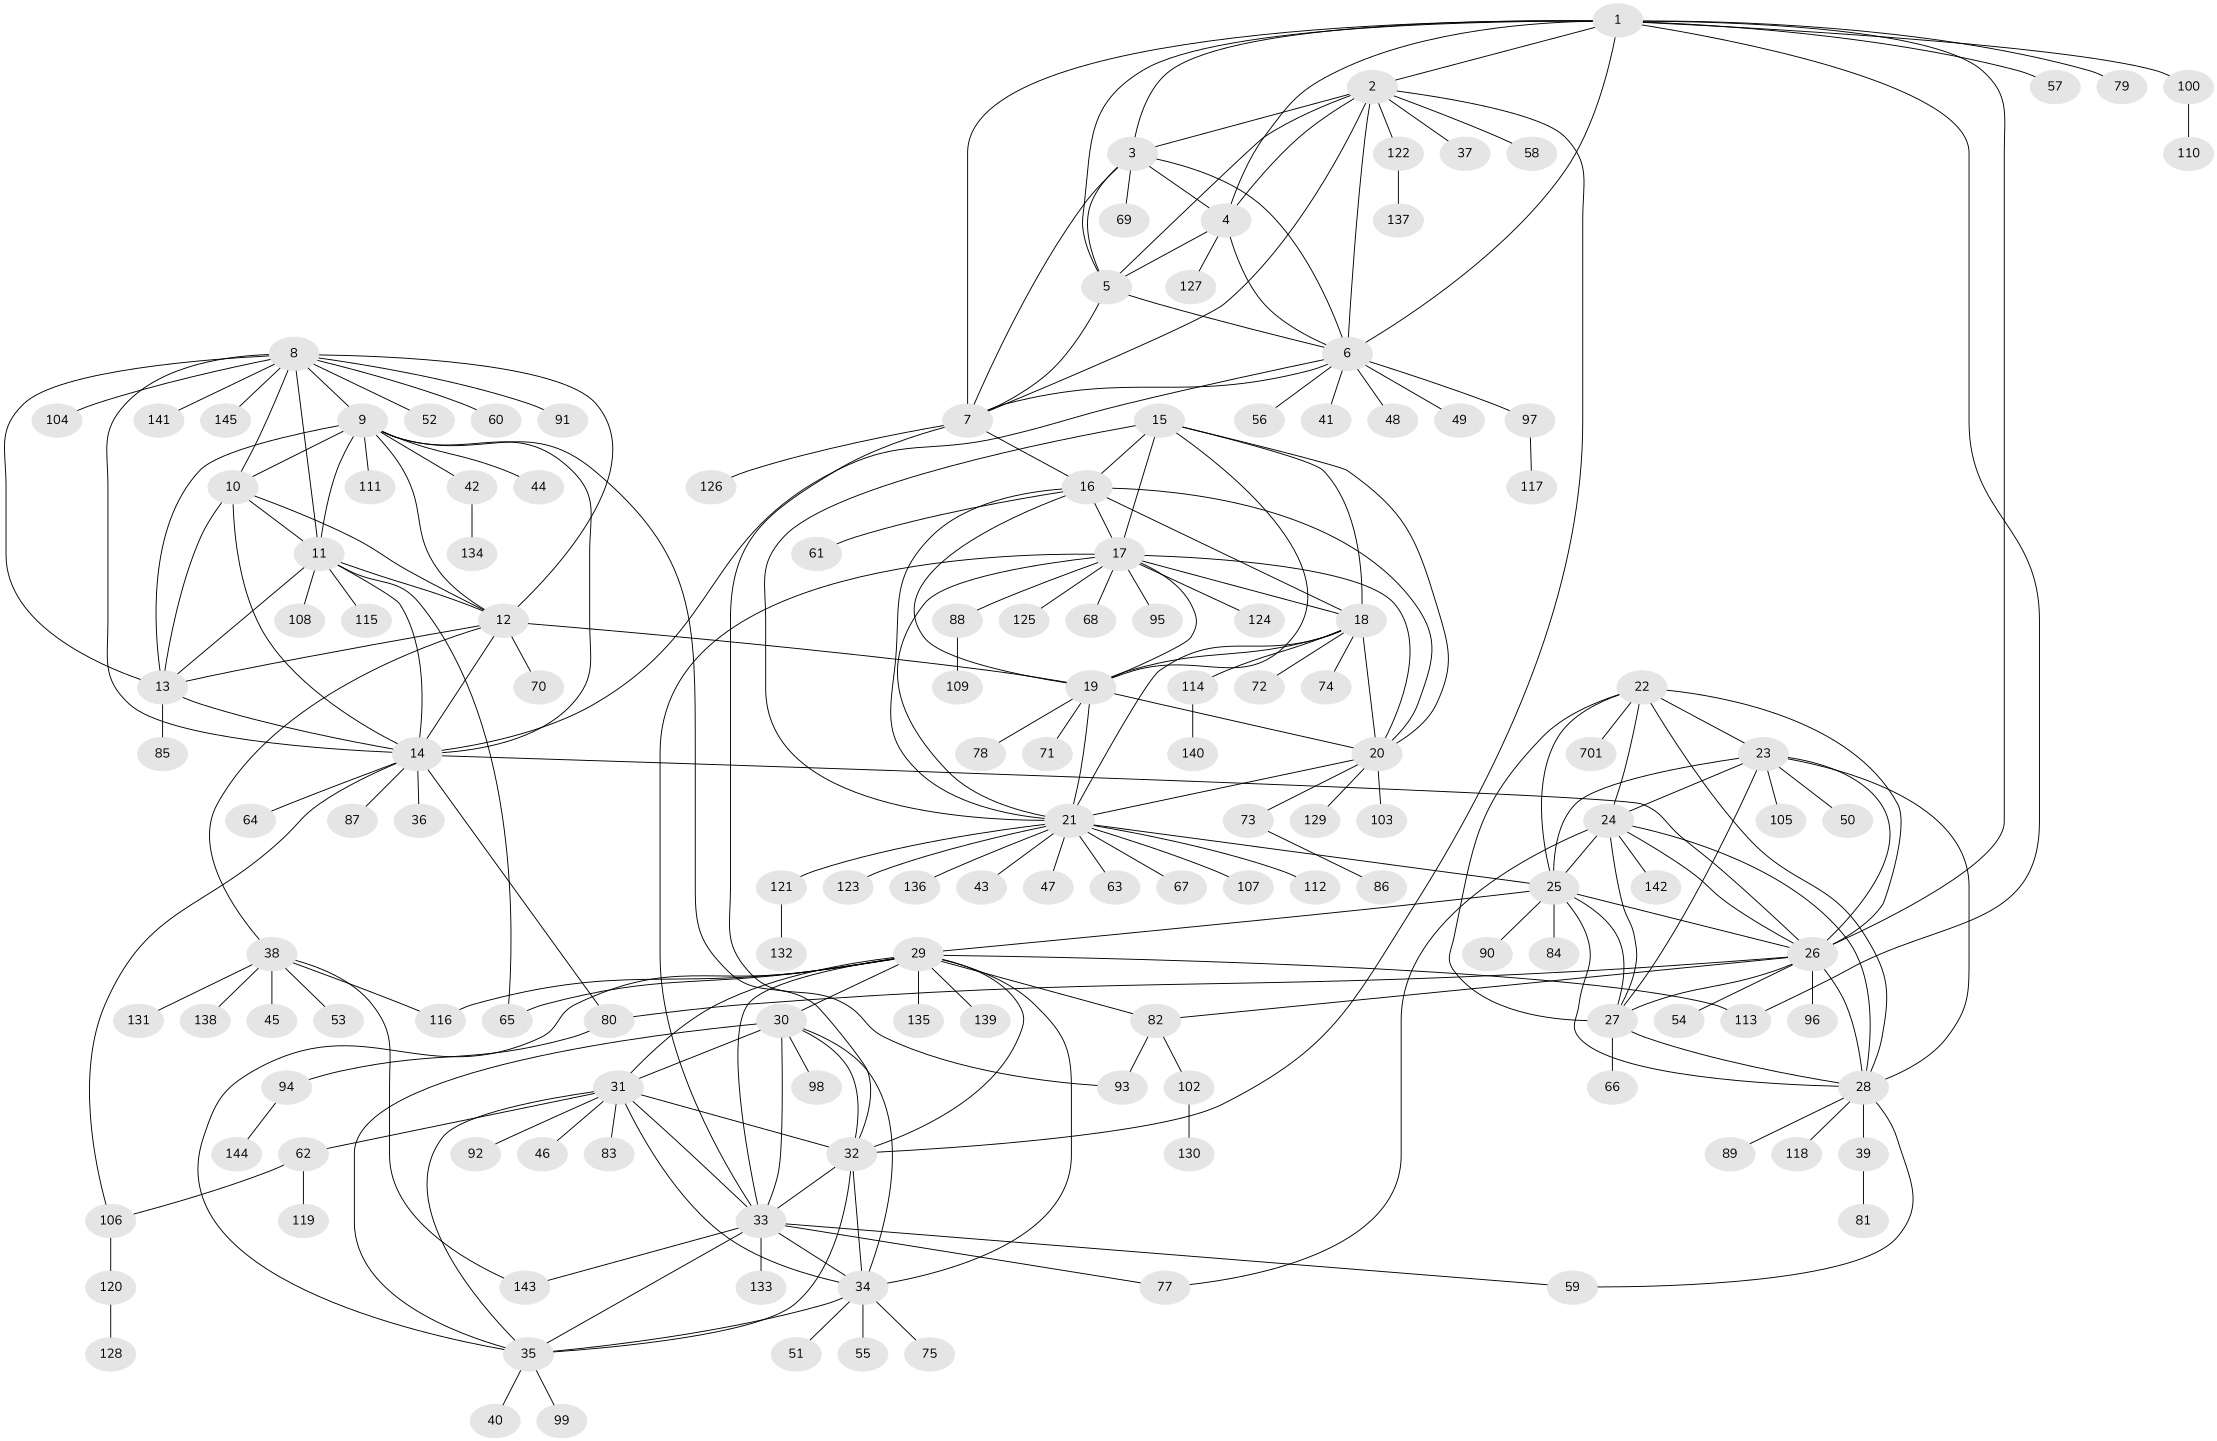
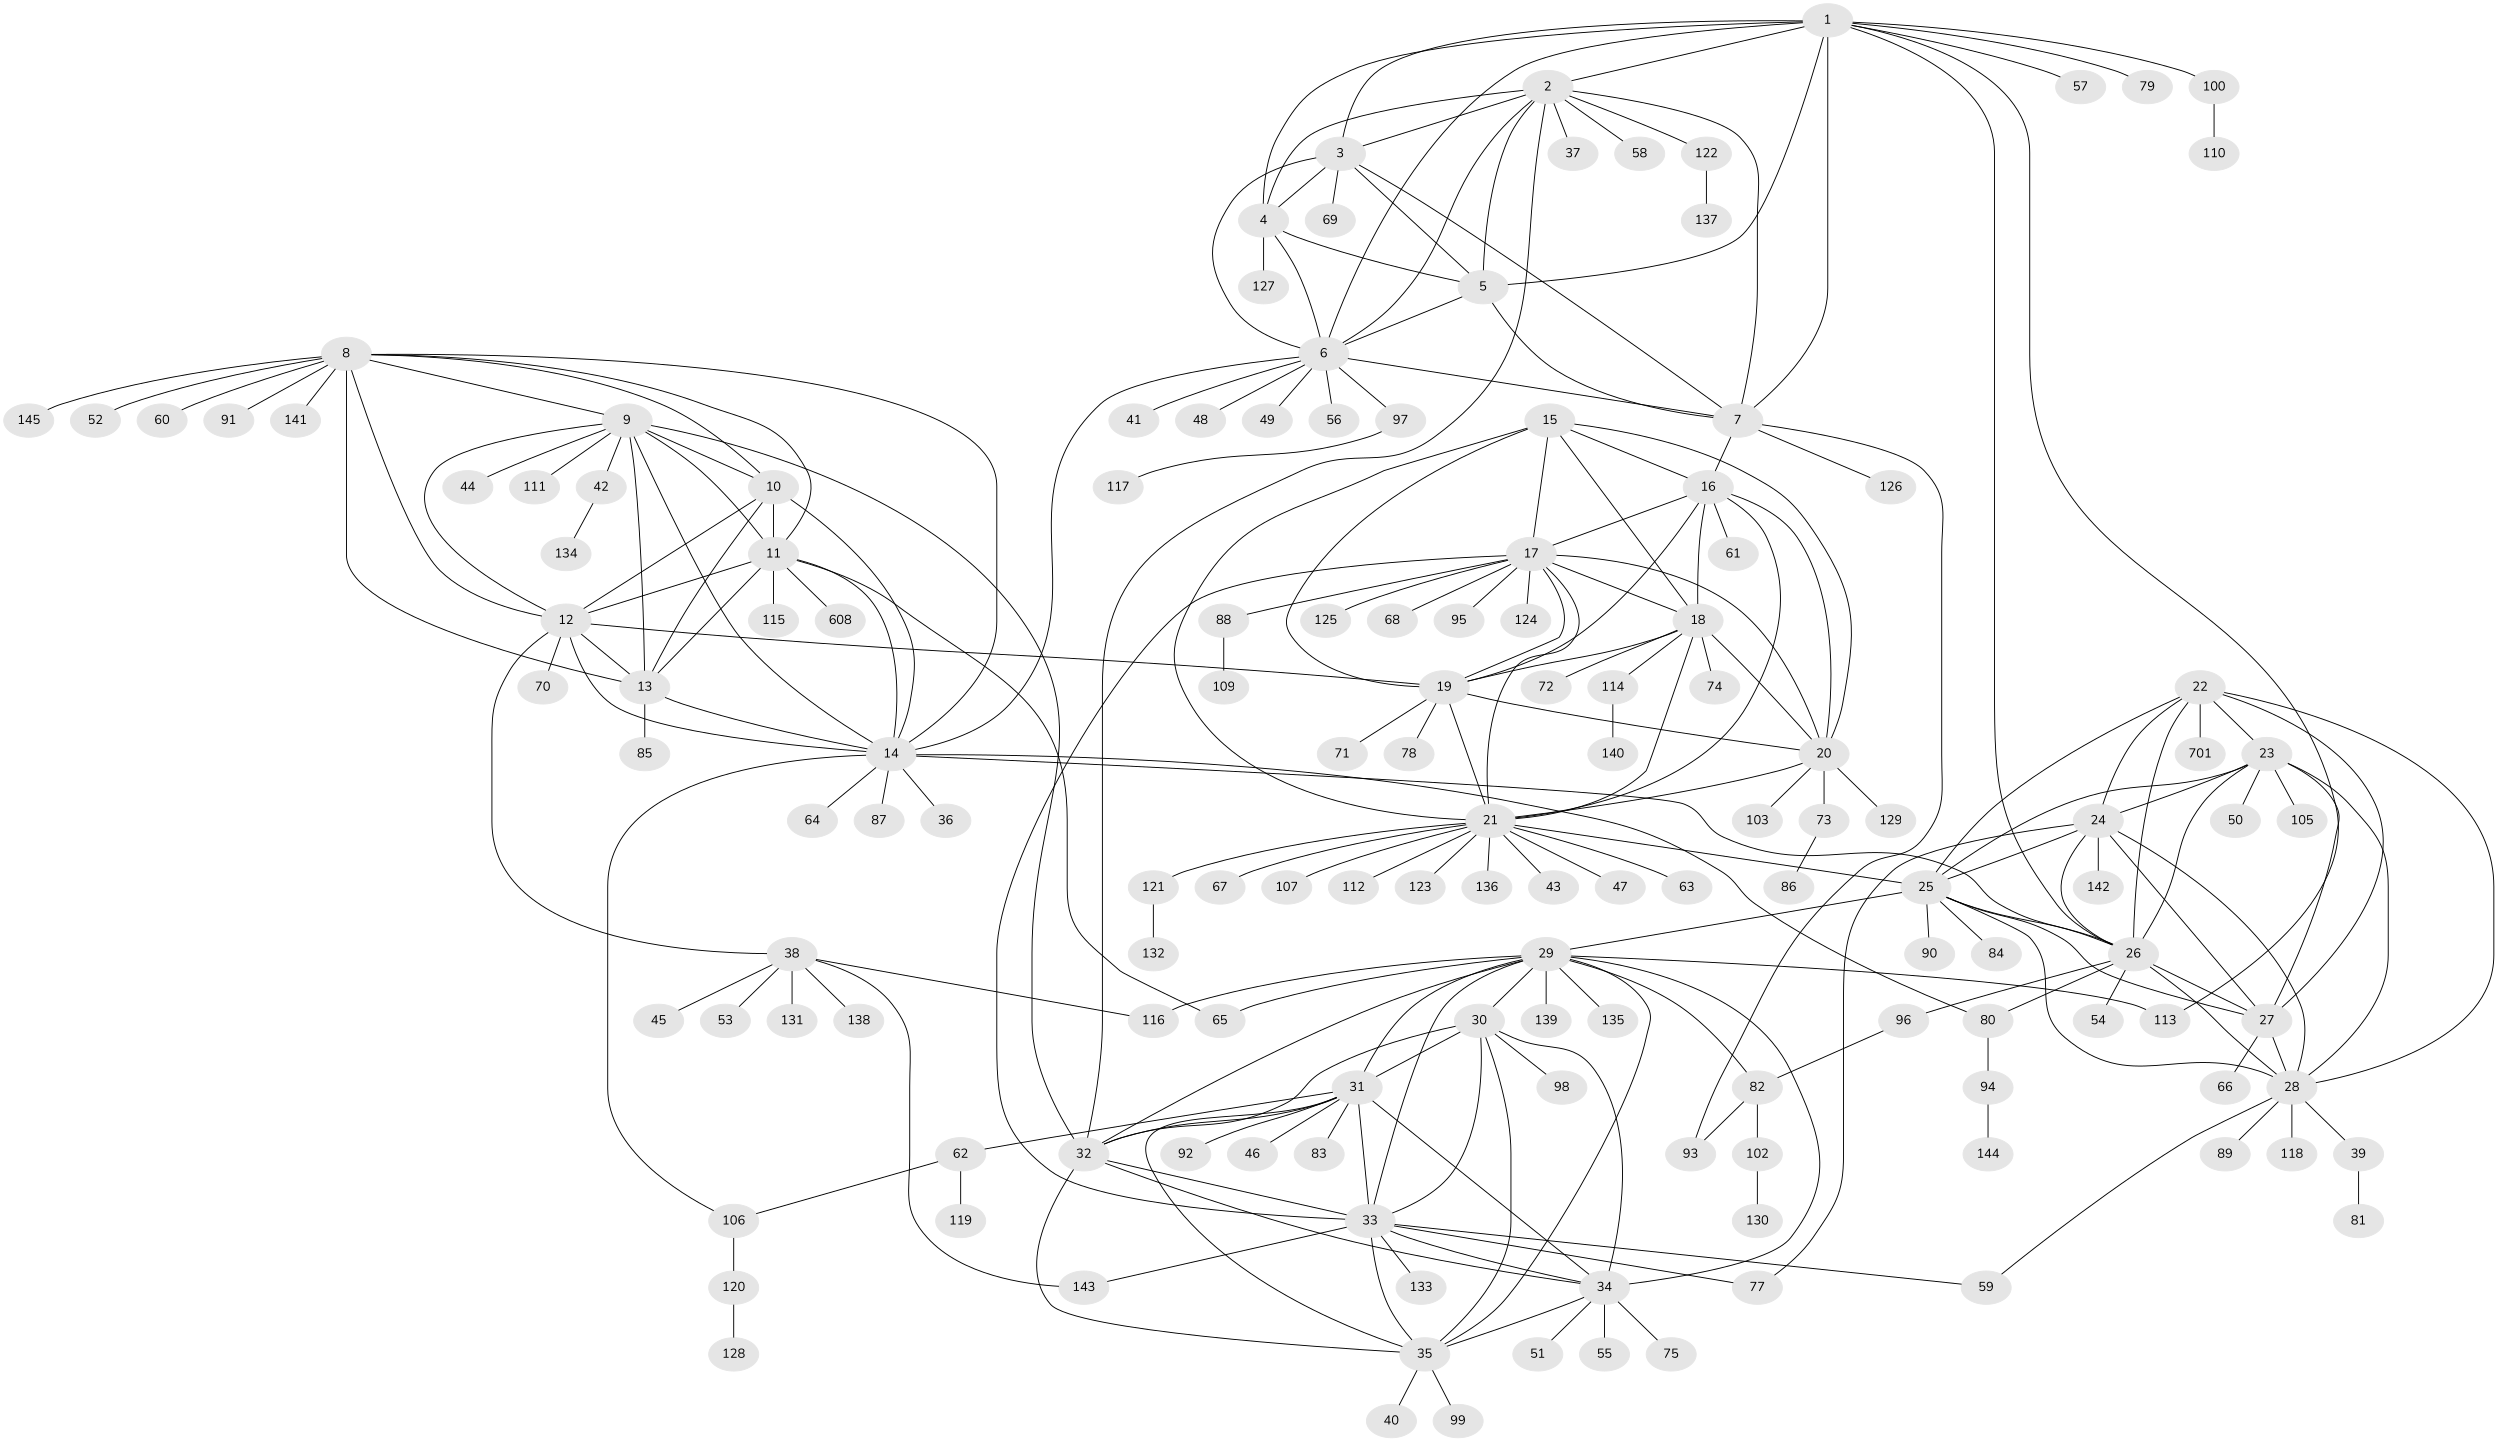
  graph {
    fontname=Nunito
    node [color=gray90 fontname=Nunito style=filled]
    edge [fontname=Nunito]
    1
    2
    3
    4
    5
    6
    7
    26
    57
    79
    100
    113
    32
    37
    58
    122
    69
    127
    14
    41
    48
    49
    56
    97
    16
    93
    126
    80
    27
    28
    54
    82
    96
    110
    33
    34
    35
    137
    36
    64
    87
    106
    117
    19
    17
    18
    20
    21
    61
    8
    9
    10
    11
    12
    13
    52
    60
    91
-   104
    141
    145
    42
    44
    111
    65
-   108
+   108 [label=608]
    115
    38
    70
    85
    134
    71
    78
    116
    143
    45
    53
    131
    138
    94
    120
    15
    68
    88
    95
    124
    125
    72
    74
    114
    73
    103
    129
    25
    43
    47
    63
    67
    107
    112
    121
    123
    136
    77
    59
    133
    109
    140
    86
    29
    84
    90
    132
    22
    23
    24
    n117 [label=701]
    50
    105
    142
    66
    39
    89
    118
    30
    31
    135
    139
    102
    81
    98
    46
    62
    83
    92
    51
    55
    75
    40
    99
    119
    144
    130
    128
    1 -- 2
    1 -- 3
    1 -- 4
    1 -- 5
    1 -- 6
    1 -- 7
    1 -- 26
    1 -- 57
    1 -- 79
    1 -- 100
    1 -- 113
    2 -- 3
    2 -- 4
    2 -- 5
    2 -- 6
    2 -- 7
    2 -- 32
    2 -- 37
    2 -- 58
    2 -- 122
    3 -- 4
    3 -- 5
    3 -- 6
    3 -- 7
    3 -- 69
    4 -- 5
    4 -- 6
    4 -- 127
    5 -- 6
    5 -- 7
    6 -- 7
    6 -- 14
    6 -- 41
    6 -- 48
    6 -- 49
    6 -- 56
    6 -- 97
    7 -- 16
    7 -- 93
    7 -- 126
    26 -- 80
    26 -- 27
    26 -- 28
    26 -- 54
-   26 -- 82
+   96 -- 82
    26 -- 96
    100 -- 110
    32 -- 33
    32 -- 34
    32 -- 35
    122 -- 137
    14 -- 26
    14 -- 80
    14 -- 36
    14 -- 64
    14 -- 87
    14 -- 106
    97 -- 117
    16 -- 19
    16 -- 17
    16 -- 18
    16 -- 20
    16 -- 21
    16 -- 61
    80 -- 94
    27 -- 28
    27 -- 66
    28 -- 59
    28 -- 39
    28 -- 89
    28 -- 118
    82 -- 93
    82 -- 102
    33 -- 34
    33 -- 35
    33 -- 143
    33 -- 77
    33 -- 59
    33 -- 133
    34 -- 35
    34 -- 51
    34 -- 55
    34 -- 75
    35 -- 40
    35 -- 99
    106 -- 120
    19 -- 20
    19 -- 21
    19 -- 71
    19 -- 78
    17 -- 33
    17 -- 19
    17 -- 18
    17 -- 20
    17 -- 21
    17 -- 68
    17 -- 88
    17 -- 95
    17 -- 124
    17 -- 125
    18 -- 19
    18 -- 20
    18 -- 21
    18 -- 72
    18 -- 74
    18 -- 114
    20 -- 21
    20 -- 73
    20 -- 103
    20 -- 129
    21 -- 25
    21 -- 43
    21 -- 47
    21 -- 63
    21 -- 67
    21 -- 107
    21 -- 112
    21 -- 121
    21 -- 123
    21 -- 136
    8 -- 14
    8 -- 9
    8 -- 10
    8 -- 11
    8 -- 12
    8 -- 13
    8 -- 52
    8 -- 60
    8 -- 91
-   8 -- 104
    8 -- 141
    8 -- 145
    9 -- 32
    9 -- 14
    9 -- 10
    9 -- 11
    9 -- 12
    9 -- 13
    9 -- 42
    9 -- 44
    9 -- 111
    10 -- 14
    10 -- 11
    10 -- 12
    10 -- 13
    11 -- 14
    11 -- 12
    11 -- 13
    11 -- 65
    11 -- 108
    11 -- 115
    12 -- 14
    12 -- 19
    12 -- 13
    12 -- 38
    12 -- 70
    13 -- 14
    13 -- 85
    42 -- 134
    38 -- 116
    38 -- 143
    38 -- 45
    38 -- 53
    38 -- 131
    38 -- 138
    94 -- 144
    120 -- 128
    15 -- 16
    15 -- 19
    15 -- 17
    15 -- 18
    15 -- 20
    15 -- 21
    88 -- 109
    114 -- 140
    73 -- 86
    25 -- 26
    25 -- 27
    25 -- 28
    25 -- 29
    25 -- 84
    25 -- 90
    121 -- 132
    29 -- 113
    29 -- 32
    29 -- 82
    29 -- 33
    29 -- 34
    29 -- 35
    29 -- 65
    29 -- 116
    29 -- 30
    29 -- 31
    29 -- 135
    29 -- 139
    22 -- 26
    22 -- 27
    22 -- 28
    22 -- 25
    22 -- 23
    22 -- 24
    22 -- n117
    23 -- 26
    23 -- 27
    23 -- 28
    23 -- 25
    23 -- 24
    23 -- 50
    23 -- 105
    24 -- 26
    24 -- 27
    24 -- 28
    24 -- 25
    24 -- 77
    24 -- 142
    39 -- 81
    30 -- 32
    30 -- 33
    30 -- 34
    30 -- 35
    30 -- 31
    30 -- 98
    31 -- 32
    31 -- 33
    31 -- 34
    31 -- 35
    31 -- 46
    31 -- 62
    31 -- 83
    31 -- 92
    102 -- 130
    62 -- 106
    62 -- 119
  }
